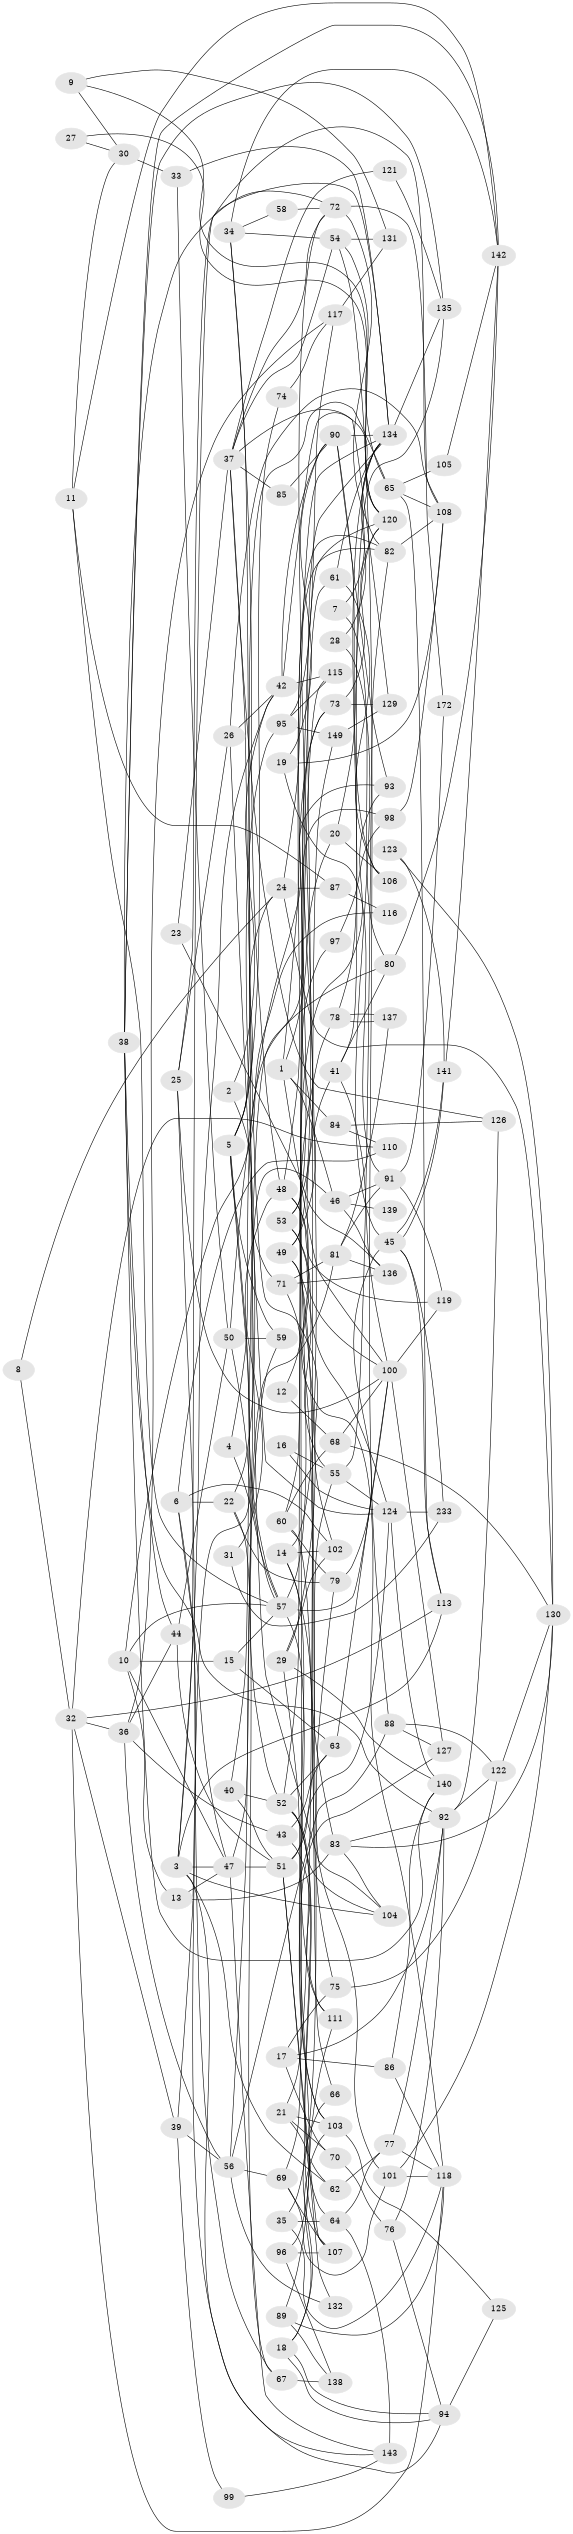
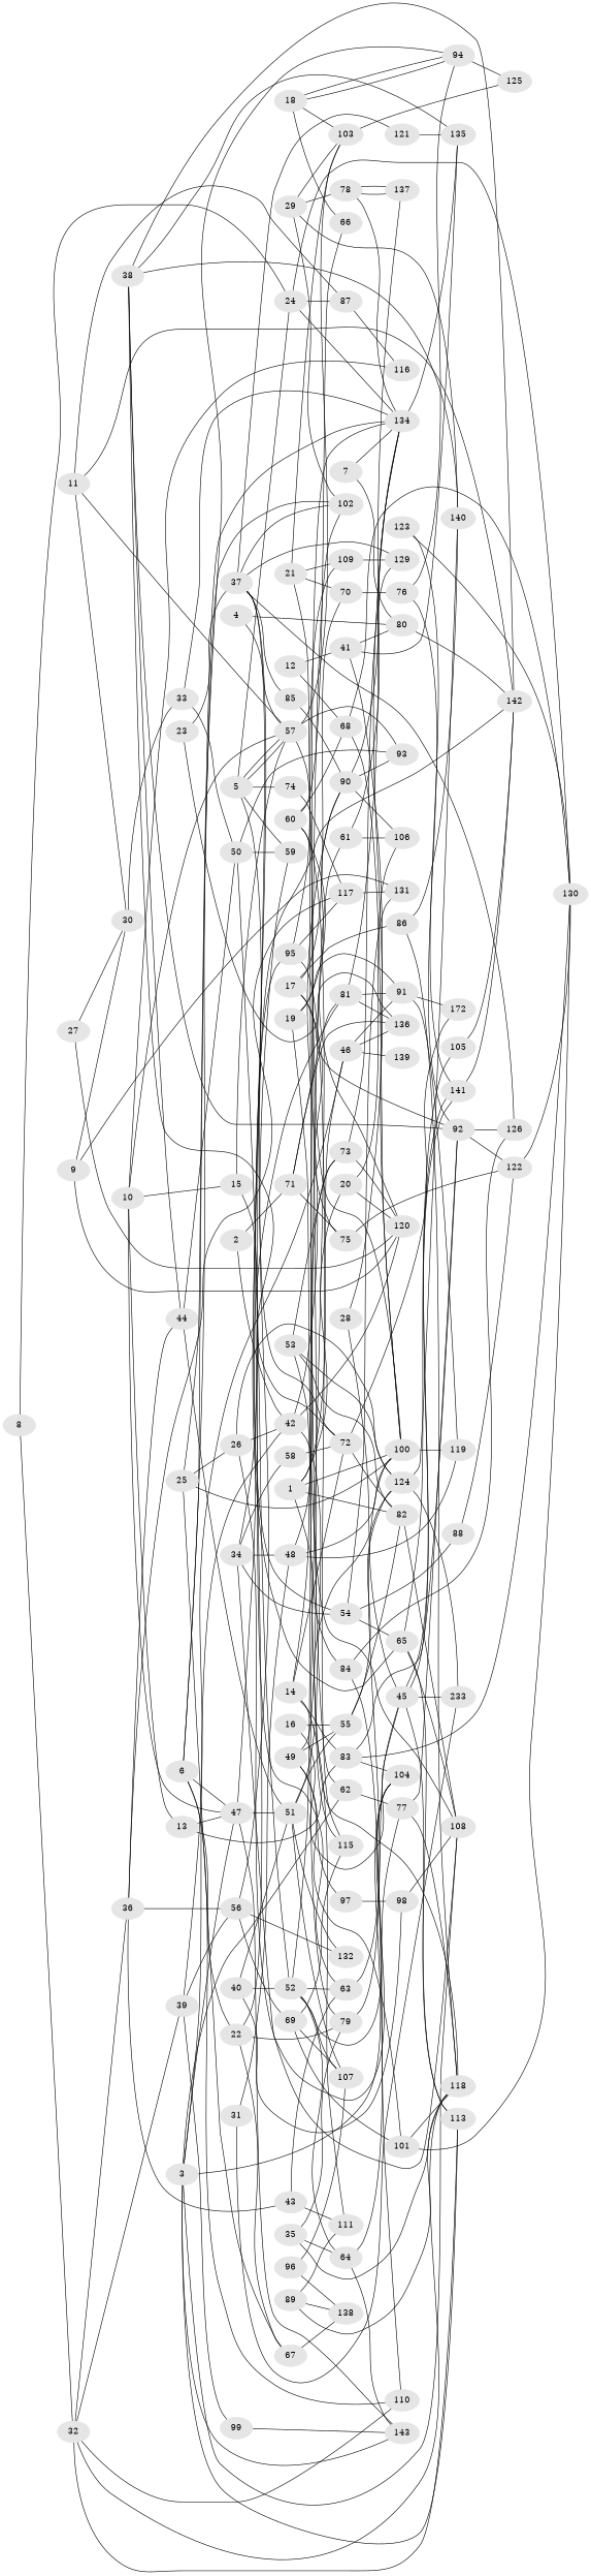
  graph {
    rankdir=LR
    node [color=gray90 style=filled]
    1
    20
    46
    82
    84
    100
    120
    106
    91
    136
    139
    108
    110
    126
    119
-   127
    2
    42
    71
    90
    115
    75
    81
    3
    47
    62
    104
    113
    143
    51
    77
    4
    57
    80
    103
    93
    142
    5
    24
    59
    65
    74
    134
    87
    130
    105
    117
    6
    22
    94
    102
    67
    79
    95
    125
    7
    135
    8
    32
    36
    39
    118
    9
    30
    131
    33
    10
    13
    15
    116
    83
    63
    11
    12
    41
    68
    92
    14
    72
    111
    n81 [label=172]
    16
    45
    55
    n85 [label=233]
    141
    124
    17
    70
    86
    76
    122
    140
    18
    66
    19
    21
-   109 [label=149]
+   109
    129
    138
    23
    37
    54
    85
    121
    25
    26
    27
    28
    29
    78
    137
    50
    31
    48
    73
    43
    44
    56
    99
    52
    34
    58
    88
    35
    64
    132
    69
    38
    40
    98
    107
    61
    49
    97
    101
    53
    60
    89
    96
    123
    1 -- 20
    1 -- 46
    1 -- 82
    1 -- 84
    1 -- 100
    20 -- 120
    20 -- 106
    46 -- 91
    46 -- 136
    46 -- 139
    82 -- 108
    84 -- 110
    84 -- 126
    100 -- 119
-   100 -- 127
    91 -- 119
    91 -- n81
    2 -- 42
    2 -- 71
    42 -- 120
    42 -- 90
    42 -- 115
    71 -- 136
    71 -- 75
    71 -- 81
    90 -- 106
    90 -- 93
    90 -- 134
    75 -- 122
    81 -- 91
    81 -- 136
    81 -- 137
    3 -- 108
    3 -- 42
    3 -- 47
    3 -- 62
    3 -- 104
    3 -- 113
    3 -- 143
    47 -- 81
    47 -- 143
    47 -- 51
    62 -- 77
    51 -- 55
    51 -- 124
    51 -- 132
    51 -- 107
    77 -- 118
    77 -- 92
    4 -- 57
    4 -- 80
    57 -- 100
    57 -- 103
    57 -- 93
    80 -- 142
    103 -- 125
    5 -- 57
    5 -- 57
    5 -- 24
    5 -- 59
    5 -- 65
    5 -- 74
    24 -- 134
    24 -- 87
    24 -- 130
    65 -- 108
    65 -- 113
    65 -- 105
    74 -- 117
    134 -- 135
    87 -- 116
    105 -- 142
    117 -- 131
    6 -- 110
    6 -- 47
    6 -- 22
    6 -- 94
    6 -- 102
    22 -- 67
    22 -- 79
    22 -- 95
    94 -- 125
    67 -- 138
    79 -- 45
    95 -- 115
    95 -- 117
    95 -- 109
    7 -- 80
    7 -- 134
    8 -- 24
    8 -- 32
    32 -- 110
    32 -- 113
    32 -- 36
    32 -- 39
    32 -- 118
    36 -- 117
    36 -- 43
    36 -- 44
    36 -- 56
    39 -- 46
    39 -- 56
    39 -- 99
    9 -- 120
    9 -- 30
    9 -- 131
    30 -- 33
    33 -- 134
    33 -- 50
    10 -- 47
    10 -- 57
    10 -- 13
    10 -- 15
    10 -- 116
    13 -- 47
    13 -- 83
    15 -- 57
    15 -- 63
    83 -- 104
    83 -- 130
    83 -- 92
    63 -- 100
    11 -- 57
    11 -- 142
    11 -- 87
    11 -- 30
    12 -- 41
    12 -- 68
    41 -- 100
    41 -- 80
    41 -- 135
    68 -- 100
    68 -- 130
    92 -- 126
    92 -- 122
    14 -- 102
    14 -- 83
    14 -- 72
    14 -- 111
    72 -- 82
    72 -- n81
-   16 -- 124
+   16 -- 45
    16 -- 55
    45 -- 113
    45 -- n85
    45 -- 141
    45 -- 141
    55 -- 82
    55 -- 124
    141 -- 142
    124 -- n85
    124 -- 140
    17 -- 75
    17 -- 92
    17 -- 70
    17 -- 86
    70 -- 76
    86 -- 118
    86 -- 140
    76 -- 94
    76 -- 92
    122 -- 130
    18 -- 103
    18 -- 94
    18 -- 94
    18 -- 66
    19 -- 91
    19 -- 108
    19 -- 90
    21 -- 62
    21 -- 103
    21 -- 70
    21 -- 109
    109 -- 129
    23 -- 136
    23 -- 37
    37 -- 126
    37 -- 102
    37 -- 72
    37 -- 129
    37 -- 54
    37 -- 85
    37 -- 121
    54 -- 65
    54 -- 131
    54 -- 88
    85 -- 90
    121 -- 135
    25 -- 100
    25 -- 134
    25 -- 67
    25 -- 26
    26 -- 108
    26 -- 42
    26 -- 124
    27 -- 120
    27 -- 30
    28 -- 134
    28 -- 45
    29 -- 103
    29 -- 102
    29 -- 140
    29 -- 78
    78 -- 134
    78 -- 137
    78 -- 137
    50 -- 93
    50 -- 59
    50 -- 52
    31 -- n85
    31 -- 48
    48 -- 100
    48 -- 119
    48 -- 73
    73 -- 120
    73 -- 129
    43 -- 63
    43 -- 111
    44 -- 51
    44 -- 50
    56 -- 59
-   56 -- 88
    56 -- 132
    56 -- 69
    99 -- 143
    52 -- 104
    52 -- 63
    52 -- 64
    52 -- 107
    52 -- 61
    34 -- 104
    34 -- 142
    34 -- 54
    34 -- 48
    34 -- 58
    58 -- 72
-   88 -- 127
    88 -- 122
    35 -- 79
    35 -- 118
    35 -- 64
    64 -- 143
    64 -- 77
    69 -- 115
    69 -- 107
    69 -- 101
    38 -- 142
    38 -- 135
    38 -- 92
    38 -- 72
    38 -- 140
    38 -- 44
    40 -- 51
    40 -- 52
    40 -- 98
    98 -- 108
    61 -- 106
    61 -- 134
    49 -- 134
    49 -- 55
    49 -- 97
    49 -- 101
    97 -- 98
    101 -- 130
    101 -- 118
    53 -- 82
    53 -- 118
    53 -- 124
    53 -- 73
    60 -- 120
    60 -- 79
    60 -- 68
    60 -- 66
    89 -- 118
    89 -- 111
    89 -- 138
-   96 -- 127
    96 -- 138
    96 -- 107
    123 -- 130
    123 -- 141
  }
